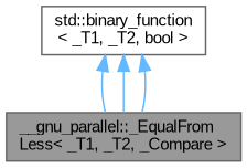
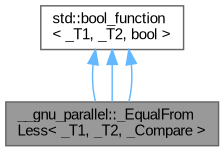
  digraph {
    fontname="Liberation Sans"
    node [color=gray40 fontname="Liberation Sans" fontsize=10 shape=box style=filled]
    edge [color=steelblue1 dir=back fontname="Liberation Sans" fontsize=10 labelfontname=Helvetica labelfontsize=10 style=solid]
    n1 [fillcolor=grey60 fontcolor=black height=0.2 label="__gnu_parallel::_EqualFrom\lLess\< _T1, _T2, _Compare \>" width=0.4]
-   n2 [fillcolor=white height=0.2 label="std::binary_function\l\< _T1, _T2, bool \>" width=0.4]
+   n2 [fillcolor=white height=0.2 label="std::bool_function\l\< _T1, _T2, bool \>" width=0.4]
    n2 -> n1
    n2 -> n1
    n2 -> n1
  }
